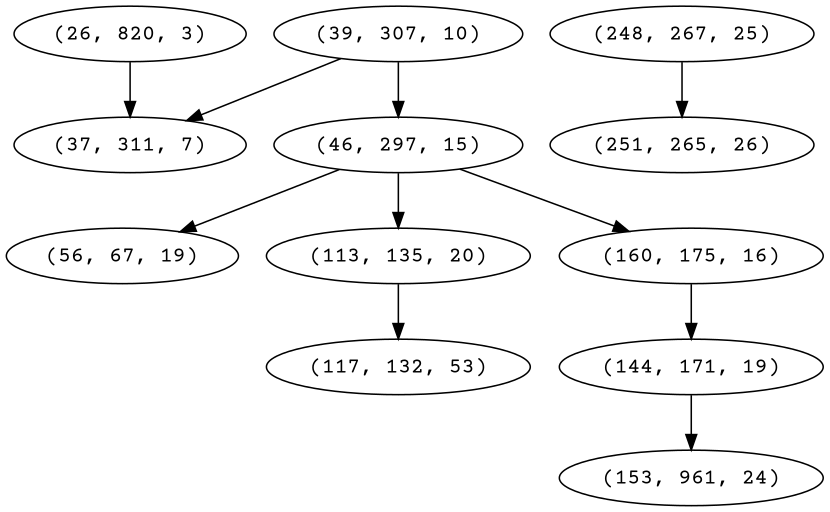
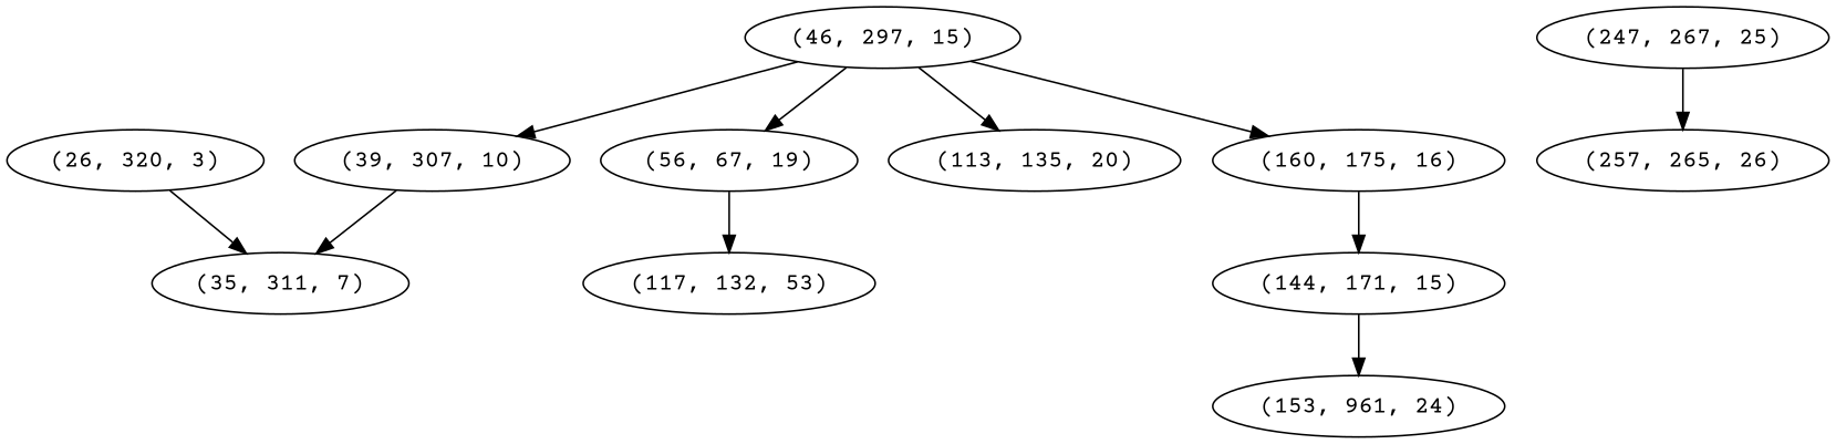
  digraph {
    fontname="Courier Prime"
    node [fontname="Courier Prime"]
    edge [fontname="Courier Prime"]
-   "(26, 320, 3)" [label="(26, 820, 3)"]
-   "(35, 311, 7)" [label="(37, 311, 7)"]
+   "(26, 320, 3)"
+   "(35, 311, 7)"
    "(39, 307, 10)"
    "(46, 297, 15)"
    "(56, 67, 19)"
    "(113, 135, 20)"
    n7 [label="(160, 175, 16)"]
    n8 [label="(117, 132, 53)"]
-   "(144, 171, 19)"
-   "(247, 267, 25)" [label="(248, 267, 25)"]
-   "(251, 265, 26)"
+   "(144, 171, 19)" [label="(144, 171, 15)"]
+   "(247, 267, 25)"
+   "(251, 265, 26)" [label="(257, 265, 26)"]
    n12 [label="(153, 961, 24)"]
    "(26, 320, 3)" -> "(35, 311, 7)"
    "(39, 307, 10)" -> "(35, 311, 7)"
-   "(39, 307, 10)" -> "(46, 297, 15)"
+   "(46, 297, 15)" -> "(39, 307, 10)"
    "(46, 297, 15)" -> "(56, 67, 19)"
    "(46, 297, 15)" -> "(113, 135, 20)"
    "(46, 297, 15)" -> n7
-   "(113, 135, 20)" -> n8
+   "(56, 67, 19)" -> n8
    n7 -> "(144, 171, 19)"
    "(144, 171, 19)" -> n12
    "(247, 267, 25)" -> "(251, 265, 26)"
  }
